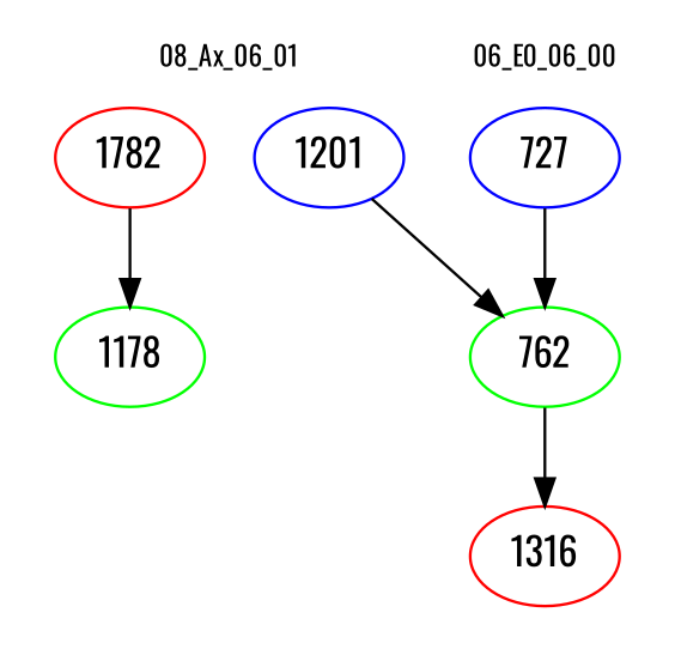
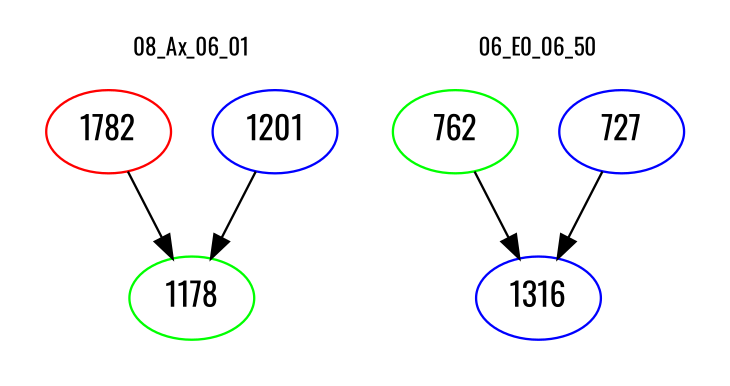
  digraph {
    fontname=Oswald
    node [color=blue fontname=Oswald]
    edge [color=black fontname=Oswald]
    n1 [label=1201]
    n2 [color=green label=1178]
    n3 [color=red label=1782]
    n4 [label=727]
    n5 [color=green label=762]
-   n6 [color=red label=1316]
+   n6 [label=1316]
    subgraph cluster_1 {
      color=white
      fontsize=10
      label="08_Ax_06_01"
      n1
      n2
      n3
    }
    subgraph cluster_2 {
      color=white
      fontsize=10
-     label="06_E0_06_00"
+     label="06_E0_06_50"
      n4
      n5
      n6
    }
-   n1 -> n5
+   n1 -> n2
    n3 -> n2
-   n4 -> n5
+   n4 -> n6
    n5 -> n6
  }
